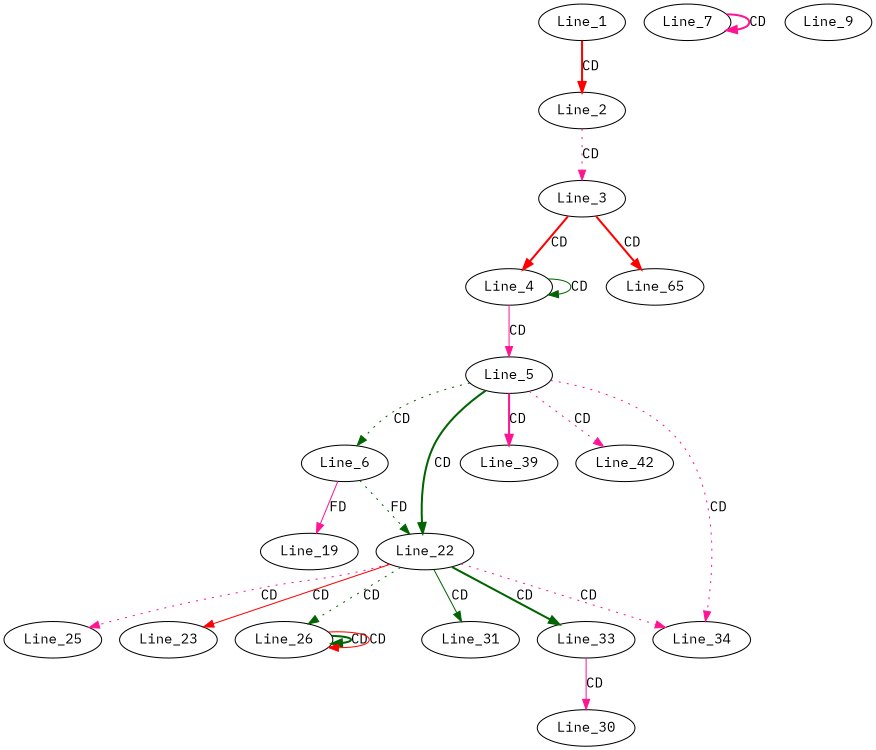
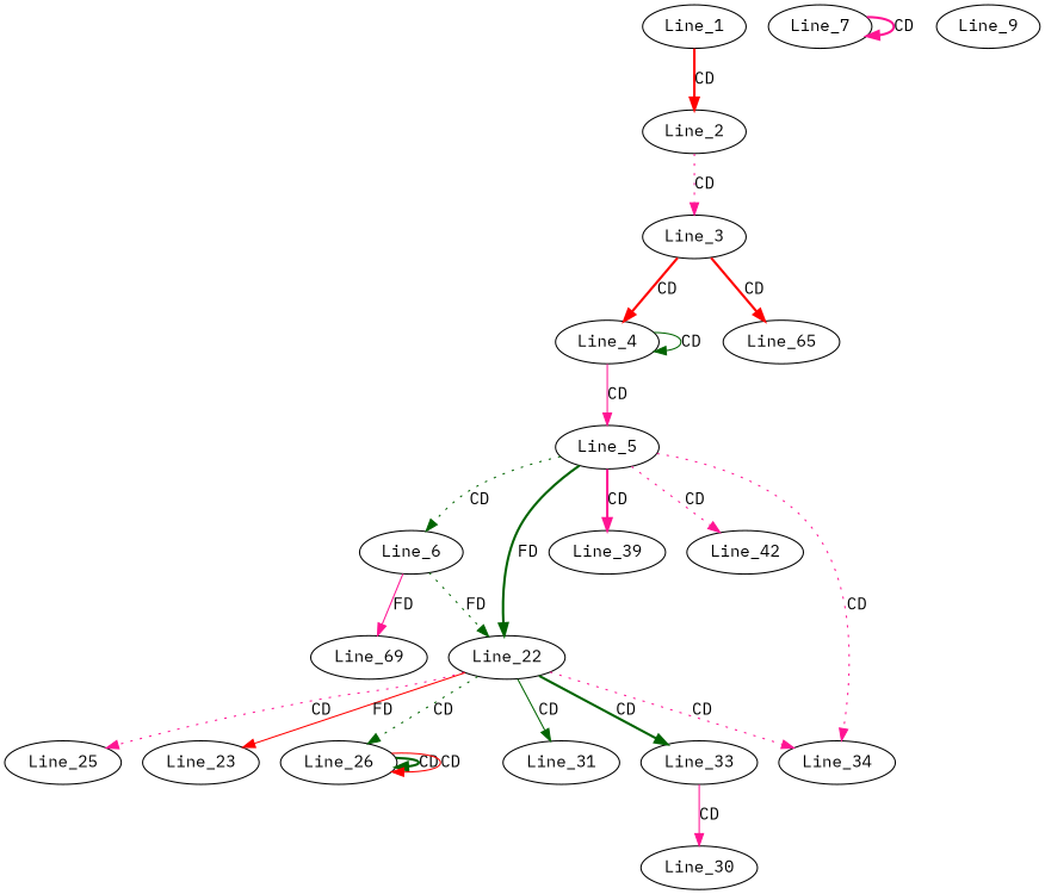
  digraph {
    fontname="IBM Plex Mono"
    node [fontname="IBM Plex Mono"]
    edge [color=deeppink fontname="IBM Plex Mono" style=bold]
    n1 [label=Line_1]
    Line_2
    Line_3
    Line_4
    n5 [label=Line_65]
    Line_5
    Line_6
    Line_22
    Line_39
    Line_42
    Line_34
-   Line_19
+   Line_19 [label=Line_69]
    Line_7
    Line_25
    Line_23
    Line_26
    Line_31
    Line_33
    Line_9
    Line_30
    n1 -> Line_2 [color=red label=CD]
    Line_2 -> Line_3 [label=CD style=dotted]
    Line_3 -> Line_4 [color=red label=CD]
    Line_3 -> n5 [color=red label=CD]
    Line_4 -> Line_4 [color=darkgreen label=CD style=solid]
    Line_4 -> Line_5 [label=CD style=solid]
    Line_5 -> Line_6 [color=darkgreen label=CD style=dotted]
-   Line_5 -> Line_22 [color=darkgreen label=CD]
+   Line_5 -> Line_22 [color=darkgreen label=FD]
    Line_5 -> Line_39 [label=CD]
    Line_5 -> Line_42 [label=CD style=dotted]
    Line_5 -> Line_34 [label=CD style=dotted]
    Line_6 -> Line_22 [color=darkgreen label=FD style=dotted]
    Line_6 -> Line_19 [label=FD style=solid]
    Line_22 -> Line_34 [label=CD style=dotted]
    Line_22 -> Line_25 [label=CD style=dotted]
-   Line_22 -> Line_23 [color=red label=CD style=solid]
+   Line_22 -> Line_23 [color=red label=FD style=solid]
    Line_22 -> Line_26 [color=darkgreen label=CD style=dotted]
    Line_22 -> Line_31 [color=darkgreen label=CD style=solid]
    Line_22 -> Line_33 [color=darkgreen label=CD]
    Line_7 -> Line_7 [label=CD]
    Line_26 -> Line_26 [color=darkgreen label=CD]
    Line_26 -> Line_26 [color=red label=CD style=solid]
    Line_33 -> Line_30 [label=CD style=solid]
  }
